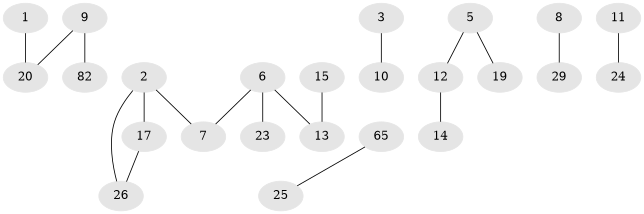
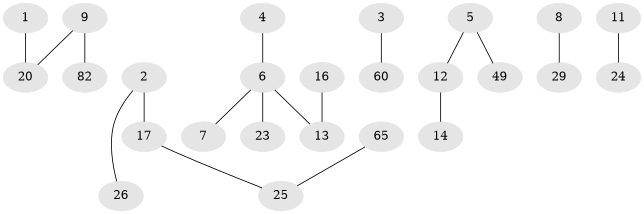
  graph {
    node [color=gray90 style=filled]
    edge [weight=1.0]
    1
    20
    2
    7
    17
    26
    25
    3
-   10
+   10 [label=60]
+   4
    6
    13
    23
    5
    12
-   19
+   19 [label=49]
    14
    n18 [label=29]
    8
    9
    n21 [label=82]
    11
    24
    n24 [label=65]
-   16 [label=15]
+   16
    1 -- 20
-   2 -- 7
    2 -- 17
    2 -- 26
-   17 -- 26
+   17 -- 25
    3 -- 10
+   4 -- 6
    6 -- 7
    6 -- 13
    6 -- 23
    5 -- 12
    5 -- 19
    12 -- 14
    8 -- n18
    9 -- 20
    9 -- n21
    11 -- 24
    n24 -- 25
    16 -- 13
  }
